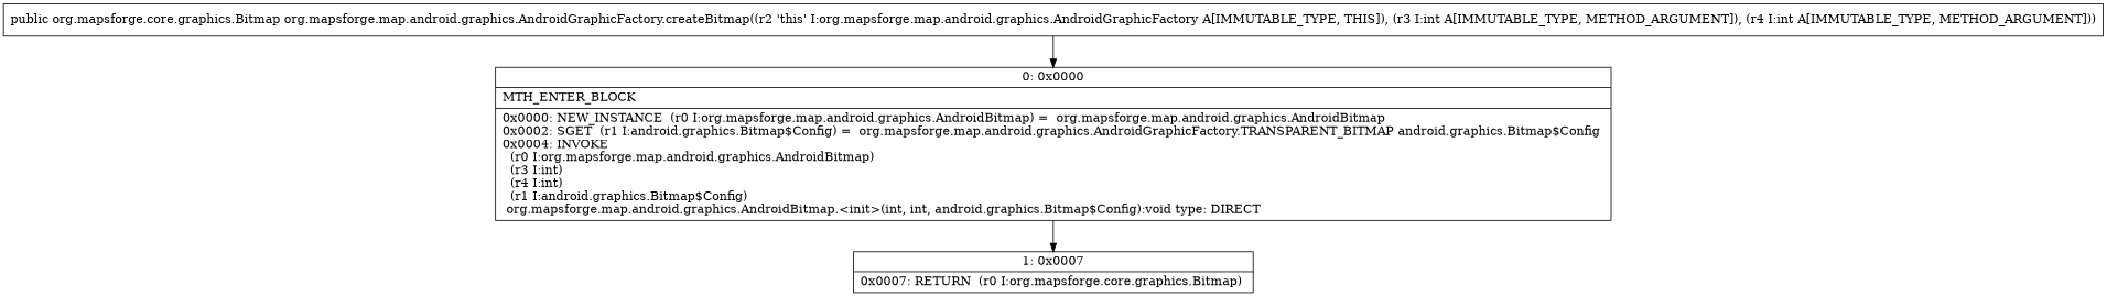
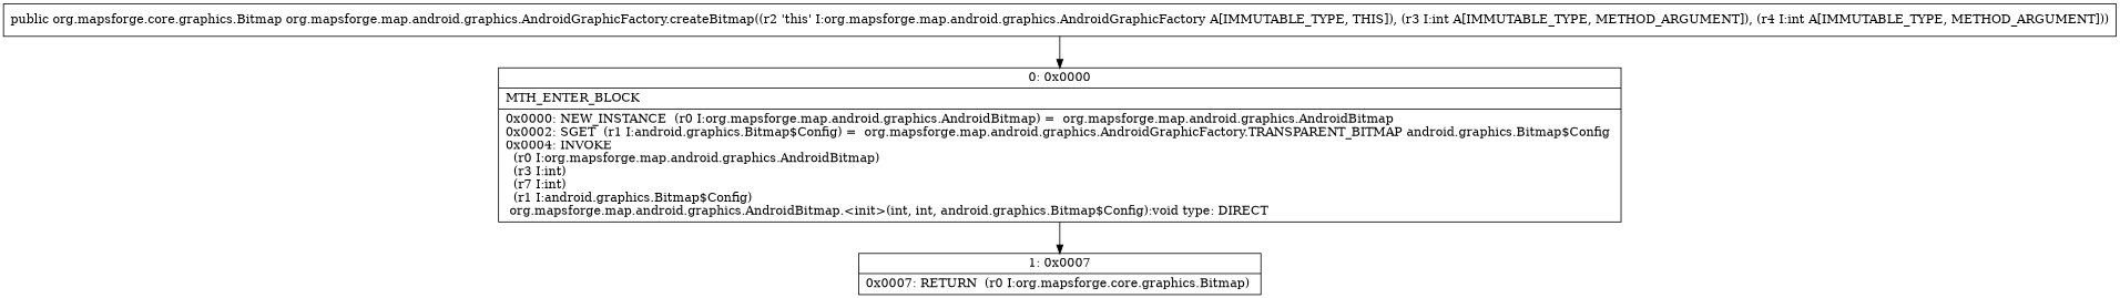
  digraph {
    node [shape=record]
-   n1 [label="{0\:\ 0x0000|MTH_ENTER_BLOCK\l|0x0000: NEW_INSTANCE  (r0 I:org.mapsforge.map.android.graphics.AndroidBitmap) =  org.mapsforge.map.android.graphics.AndroidBitmap \l0x0002: SGET  (r1 I:android.graphics.Bitmap$Config) =  org.mapsforge.map.android.graphics.AndroidGraphicFactory.TRANSPARENT_BITMAP android.graphics.Bitmap$Config \l0x0004: INVOKE  \l  (r0 I:org.mapsforge.map.android.graphics.AndroidBitmap)\l  (r3 I:int)\l  (r4 I:int)\l  (r1 I:android.graphics.Bitmap$Config)\l org.mapsforge.map.android.graphics.AndroidBitmap.\<init\>(int, int, android.graphics.Bitmap$Config):void type: DIRECT \l}"]
+   n1 [label="{0\:\ 0x0000|MTH_ENTER_BLOCK\l|0x0000: NEW_INSTANCE  (r0 I:org.mapsforge.map.android.graphics.AndroidBitmap) =  org.mapsforge.map.android.graphics.AndroidBitmap \l0x0002: SGET  (r1 I:android.graphics.Bitmap$Config) =  org.mapsforge.map.android.graphics.AndroidGraphicFactory.TRANSPARENT_BITMAP android.graphics.Bitmap$Config \l0x0004: INVOKE  \l  (r0 I:org.mapsforge.map.android.graphics.AndroidBitmap)\l  (r3 I:int)\l  (r7 I:int)\l  (r1 I:android.graphics.Bitmap$Config)\l org.mapsforge.map.android.graphics.AndroidBitmap.\<init\>(int, int, android.graphics.Bitmap$Config):void type: DIRECT \l}"]
    n2 [label="{1\:\ 0x0007|0x0007: RETURN  (r0 I:org.mapsforge.core.graphics.Bitmap) \l}"]
    n3 [label="{public org.mapsforge.core.graphics.Bitmap org.mapsforge.map.android.graphics.AndroidGraphicFactory.createBitmap((r2 'this' I:org.mapsforge.map.android.graphics.AndroidGraphicFactory A[IMMUTABLE_TYPE, THIS]), (r3 I:int A[IMMUTABLE_TYPE, METHOD_ARGUMENT]), (r4 I:int A[IMMUTABLE_TYPE, METHOD_ARGUMENT])) }"]
    n1 -> n2
    n3 -> n1
  }
